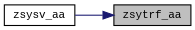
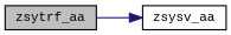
  digraph {
    rankdir=RL
    fontname="Liberation Mono"
    node [color=black fontname="Liberation Mono" fontsize=10 shape=record style=filled]
    n1 [fillcolor=grey75 fontcolor=black height=0.2 label=zsytrf_aa width=0.4]
    n2 [fillcolor=white height=0.2 label=zsysv_aa width=0.4]
-   n1 -> n2 [color=midnightblue dir=back fontname="Liberation Mono" fontsize=10 labelfontname=Helvetica labelfontsize=10 style=solid]
+   n2 -> n1 [color=midnightblue dir=back fontname="Liberation Mono" fontsize=10 labelfontname=Helvetica labelfontsize=10 style=solid]
  }
